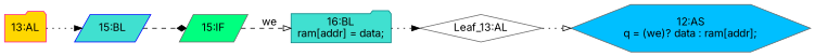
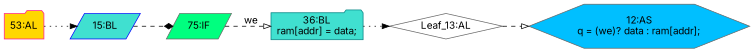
  strict digraph {
    fontname=Inter
    rankdir=LR
    node [color=gray40 fillcolor=turquoise fontname=Inter shape=folder statements="[]" style=filled typ=Block]
    edge [arrowhead=normal cond="[]" fontname=Inter lineno=None style=dotted]
-   n1 [ast="<pyverilog.vparser.ast.Always object at 0x7f7bf0e8ebd0>" clk_sens=True color=deeppink fillcolor=gold label="13:AL" sens="['clk']" typ=Always use_var="['we', 'data']"]
+   n1 [ast="<pyverilog.vparser.ast.Always object at 0x7f7bf0e8ebd0>" clk_sens=True color=deeppink fillcolor=gold label="53:AL" sens="['clk']" typ=Always use_var="['we', 'data']"]
    n2 [ast="<pyverilog.vparser.ast.Block object at 0x7f7bf0e8e4d0>" color=blue label="15:BL" shape=parallelogram]
-   n3 [ast="<pyverilog.vparser.ast.IfStatement object at 0x7f7bf0e8ecd0>" fillcolor=springgreen label="15:IF" shape=parallelogram typ=IfStatement]
-   n4 [ast="<pyverilog.vparser.ast.Block object at 0x7f7bf0ef1390>" color=teal label="16:BL\nram[addr] = data;" statements="[<pyverilog.vparser.ast.BlockingSubstitution object at 0x7f7bf0efd610>]"]
+   n3 [ast="<pyverilog.vparser.ast.IfStatement object at 0x7f7bf0e8ecd0>" fillcolor=springgreen label="75:IF" shape=parallelogram typ=IfStatement]
+   n4 [ast="<pyverilog.vparser.ast.Block object at 0x7f7bf0ef1390>" color=teal label="36:BL\nram[addr] = data;" statements="[<pyverilog.vparser.ast.BlockingSubstitution object at 0x7f7bf0efd610>]"]
    n5 [ast="<pyverilog.vparser.ast.Assign object at 0x7f7bf0ee3610>" def_var="['q']" fillcolor=deepskyblue label="12:AS\nq = (we)? data : ram[addr];" shape=hexagon typ=Assign use_var="['we', 'data', 'ram', 'addr']"]
    n6 [def_var="['ram']" label="Leaf_13:AL" shape=diamond fillcolor="" statements="" style="" typ=""]
    n1 -> n2
    n2 -> n3 [arrowhead=diamond style=dashed]
    n3 -> n4 [arrowhead=onormal cond="['we']" label=we lineno=15 style=dashed]
    n4 -> n6
-   n6 -> n5 [arrowhead=onormal cond="" lineno=""]
+   n6 -> n5 [arrowhead=onormal style=dashed cond="" lineno=""]
  }
